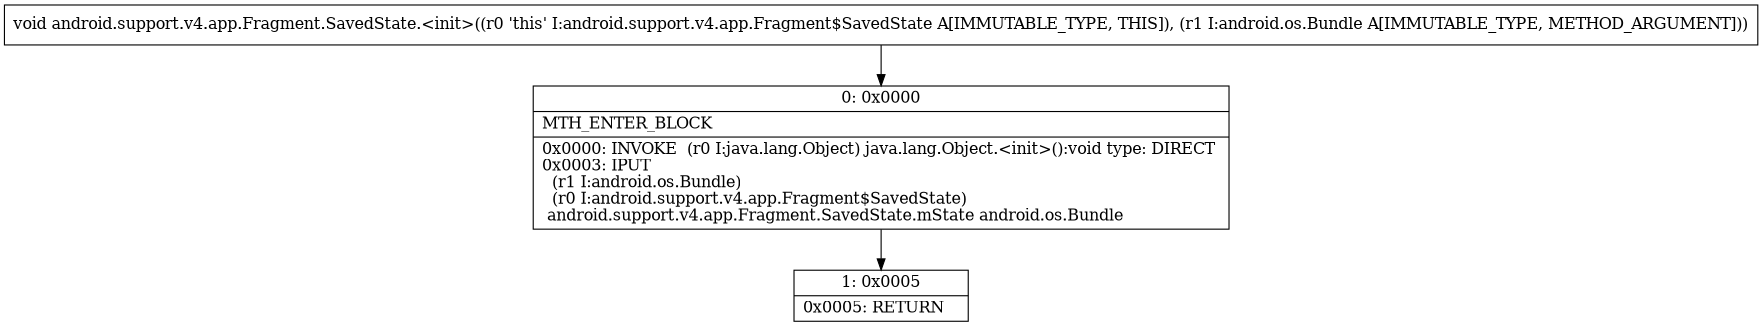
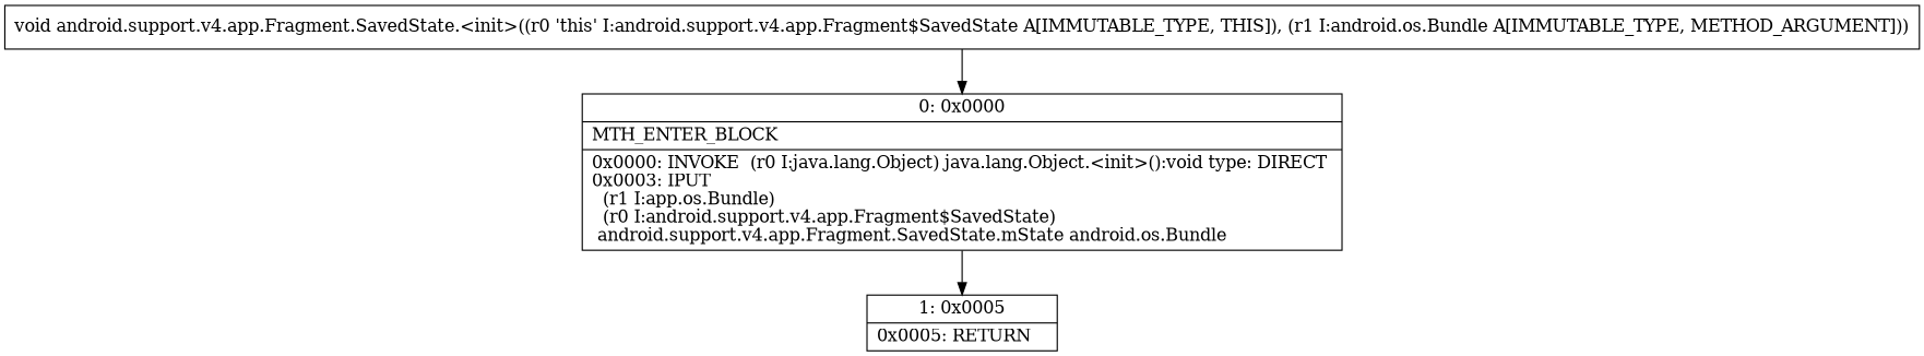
  digraph {
    node [shape=record]
-   n1 [label="{0\:\ 0x0000|MTH_ENTER_BLOCK\l|0x0000: INVOKE  (r0 I:java.lang.Object) java.lang.Object.\<init\>():void type: DIRECT \l0x0003: IPUT  \l  (r1 I:android.os.Bundle)\l  (r0 I:android.support.v4.app.Fragment$SavedState)\l android.support.v4.app.Fragment.SavedState.mState android.os.Bundle \l}"]
+   n1 [label="{0\:\ 0x0000|MTH_ENTER_BLOCK\l|0x0000: INVOKE  (r0 I:java.lang.Object) java.lang.Object.\<init\>():void type: DIRECT \l0x0003: IPUT  \l  (r1 I:app.os.Bundle)\l  (r0 I:android.support.v4.app.Fragment$SavedState)\l android.support.v4.app.Fragment.SavedState.mState android.os.Bundle \l}"]
    n2 [label="{1\:\ 0x0005|0x0005: RETURN   \l}"]
    n3 [label="{void android.support.v4.app.Fragment.SavedState.\<init\>((r0 'this' I:android.support.v4.app.Fragment$SavedState A[IMMUTABLE_TYPE, THIS]), (r1 I:android.os.Bundle A[IMMUTABLE_TYPE, METHOD_ARGUMENT])) }"]
    n1 -> n2
    n3 -> n1
  }
